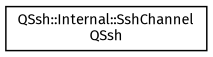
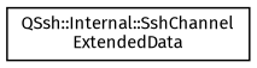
  digraph {
    rankdir=LR
    fontname="Fira Sans"
-   n1 [color=black fillcolor=white fontname="Fira Sans" fontsize=10 height=0.2 label="QSsh::Internal::SshChannel\lQSsh" shape=record style=filled width=0.4]
+   n1 [color=black fillcolor=white fontname="Fira Sans" fontsize=10 height=0.2 label="QSsh::Internal::SshChannel\lExtendedData" shape=record style=filled width=0.4]
  }
